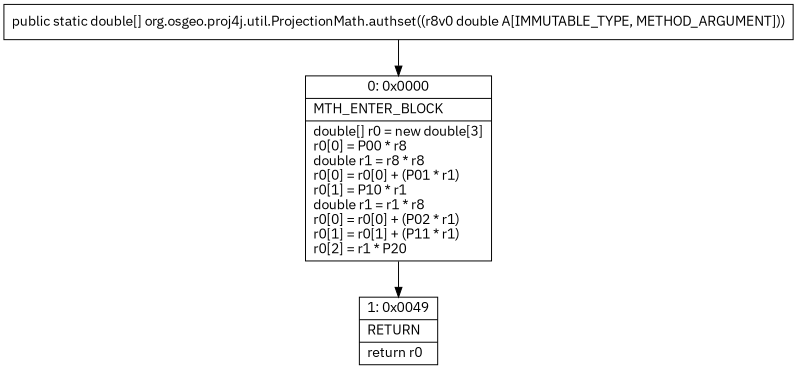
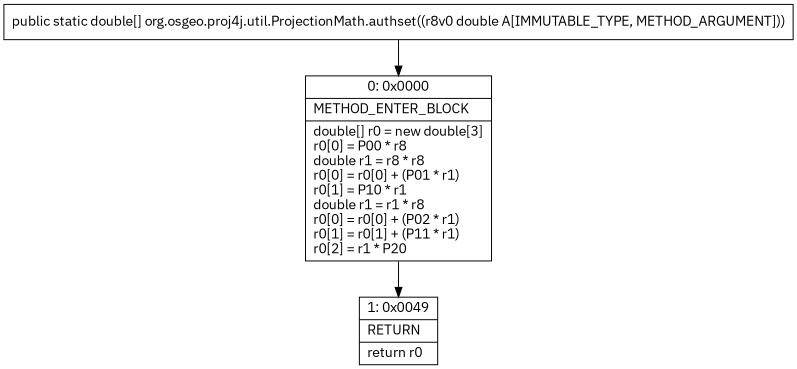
  digraph {
    fontname="IBM Plex Sans"
    node [shape=record fontname="IBM Plex Sans"]
    edge [fontname="IBM Plex Sans"]
-   n1 [label="{0\:\ 0x0000|MTH_ENTER_BLOCK\l|double[] r0 = new double[3]\lr0[0] = P00 * r8\ldouble r1 = r8 * r8\lr0[0] = r0[0] + (P01 * r1)\lr0[1] = P10 * r1\ldouble r1 = r1 * r8\lr0[0] = r0[0] + (P02 * r1)\lr0[1] = r0[1] + (P11 * r1)\lr0[2] = r1 * P20\l}"]
+   n1 [label="{0\:\ 0x0000|METHOD_ENTER_BLOCK\l|double[] r0 = new double[3]\lr0[0] = P00 * r8\ldouble r1 = r8 * r8\lr0[0] = r0[0] + (P01 * r1)\lr0[1] = P10 * r1\ldouble r1 = r1 * r8\lr0[0] = r0[0] + (P02 * r1)\lr0[1] = r0[1] + (P11 * r1)\lr0[2] = r1 * P20\l}"]
    n2 [label="{1\:\ 0x0049|RETURN\l|return r0\l}"]
    n3 [label="{public static double[] org.osgeo.proj4j.util.ProjectionMath.authset((r8v0 double A[IMMUTABLE_TYPE, METHOD_ARGUMENT])) }"]
    n1 -> n2
    n3 -> n1
  }
